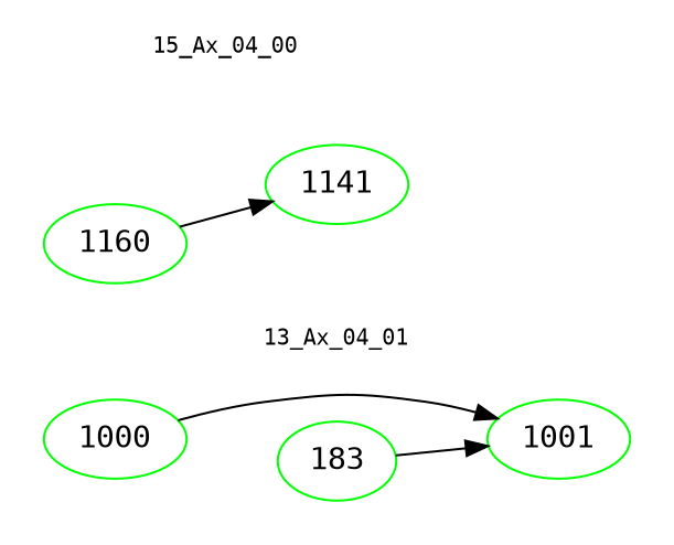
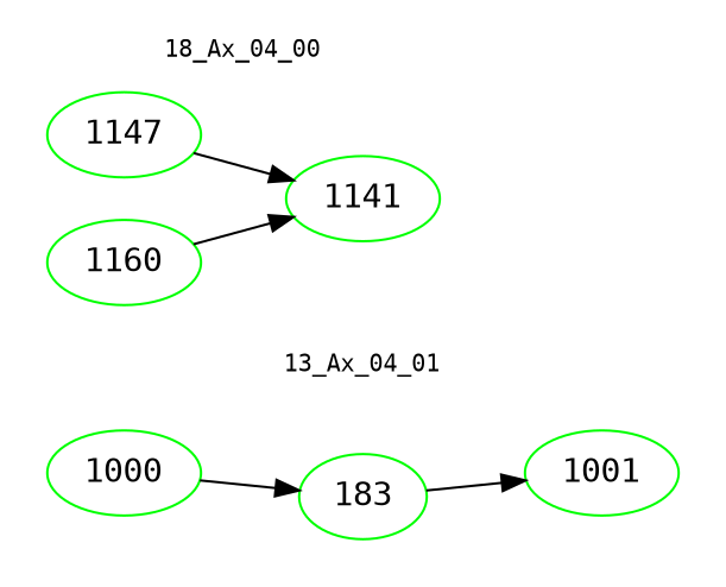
  digraph {
    fontname="DejaVu Sans Mono"
    rankdir=LR
    node [color=green fontname="DejaVu Sans Mono"]
    edge [color=black fontname="DejaVu Sans Mono"]
    n1 [label=1000]
    n2 [label=183]
    n3 [label=1001]
+   n4 [label=1147]
    n5 [label=1141]
    n6 [label=1160]
    subgraph cluster_1 {
      color=white
      fontsize=10
      label="13_Ax_04_01"
      n1
      n2
      n3
    }
    subgraph cluster_2 {
      color=white
      fontsize=10
-     label="15_Ax_04_00"
+     label="18_Ax_04_00"
+     n4
      n5
      n6
    }
-   n1 -> n3
+   n1 -> n2
    n2 -> n3
+   n4 -> n5
    n6 -> n5
  }
